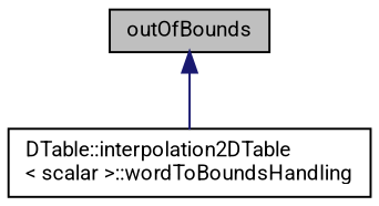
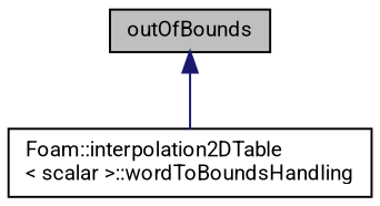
  digraph {
    rankdir=TB
    fontname=Roboto
    node [color=black fontname=Roboto fontsize=10 shape=record]
    n1 [fillcolor=grey75 fontcolor=black height=0.2 label=outOfBounds style=filled width=0.4]
-   n2 [height=0.2 label="DTable::interpolation2DTable\l\< scalar \>::wordToBoundsHandling" width=0.4]
+   n2 [height=0.2 label="Foam::interpolation2DTable\l\< scalar \>::wordToBoundsHandling" width=0.4]
    n1 -> n2 [color=midnightblue dir=back fontname=Roboto fontsize=10 labelfontname=Helvetica labelfontsize=10 style=solid]
  }
